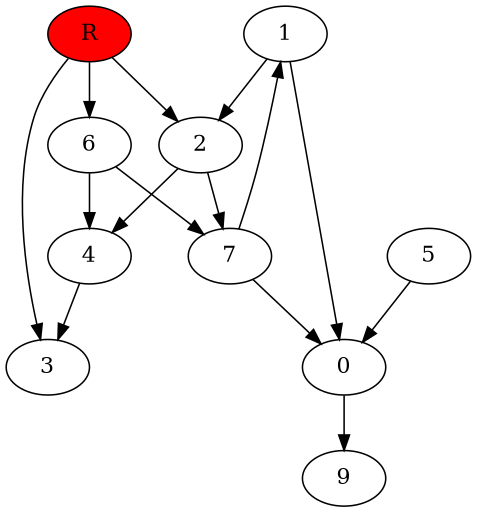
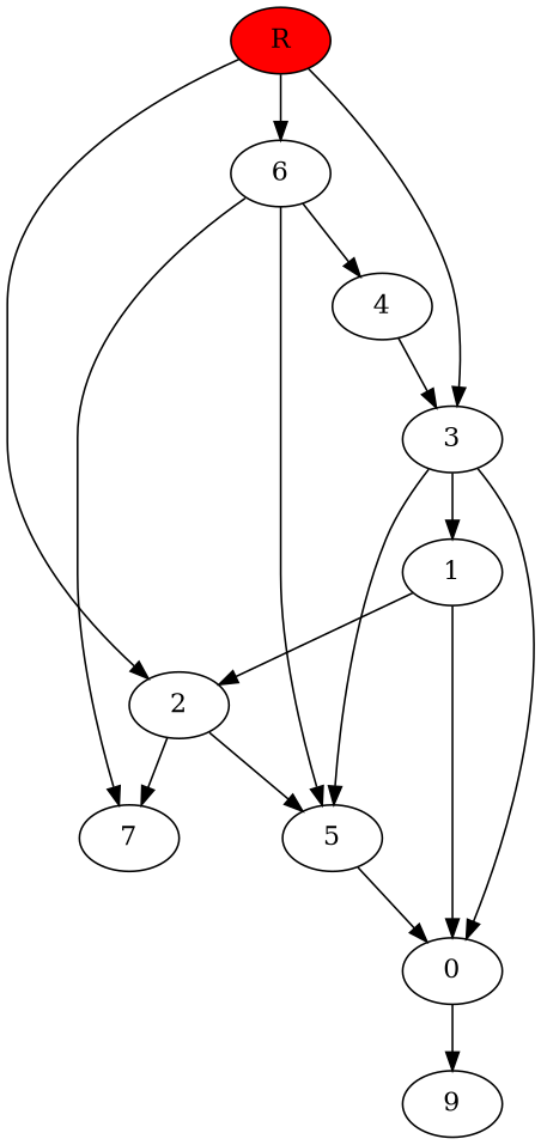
  digraph {
    1
    2
    n3 [label=0]
    4
    7
    9
    3
    5
    6
    R [fillcolor="#ff0000" style=filled]
    1 -> 2
    1 -> n3
-   2 -> 4
+   2 -> 5
    2 -> 7
    n3 -> 9
    4 -> 3
-   7 -> n3
-   7 -> 1
+   3 -> n3
+   3 -> 1
+   3 -> 5
    5 -> n3
    6 -> 4
    6 -> 7
+   6 -> 5
    R -> 2
    R -> 3
    R -> 6
  }
